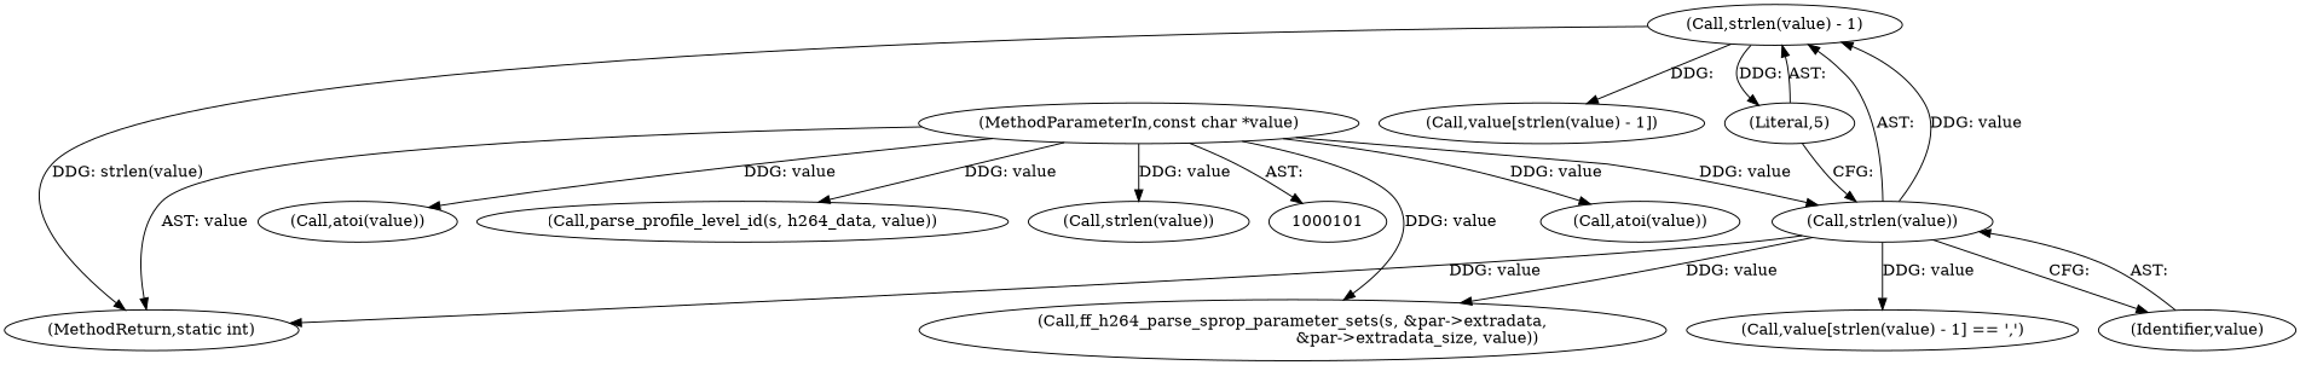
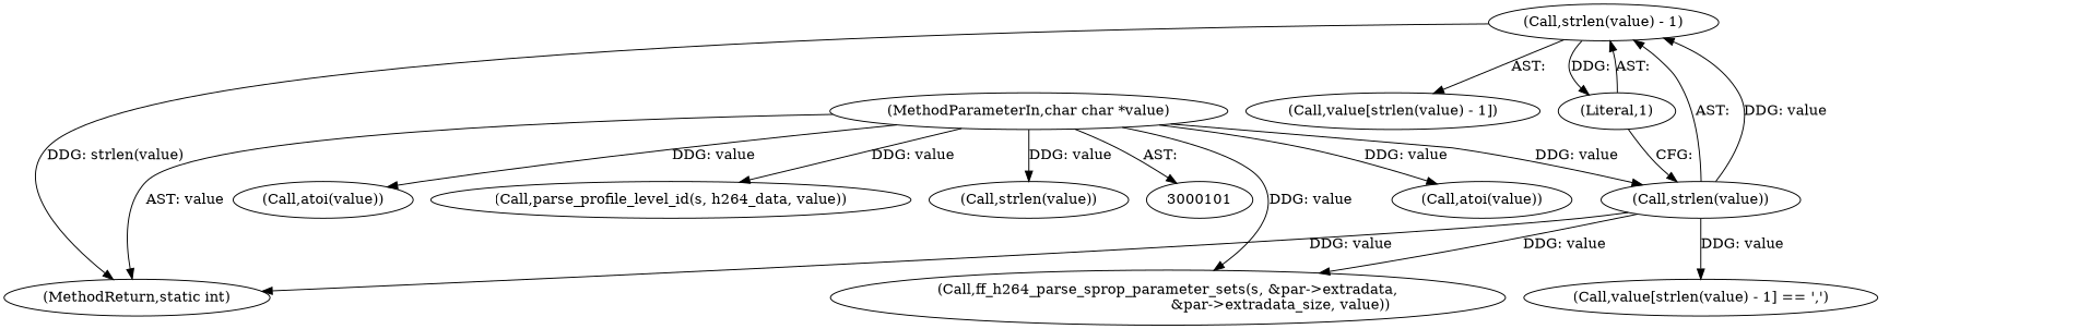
  digraph {
    n1 [label="(Call,strlen(value) - 1)"]
    n2 [label="(MethodReturn,static int)"]
-   n3 [label="(Literal,5)"]
+   n3 [label="(Literal,1)"]
    n4 [label="(Call,value[strlen(value) - 1])"]
    n5 [label="(Call,strlen(value))"]
-   n6 [label="(Identifier,value)"]
    n7 [label="(Call,value[strlen(value) - 1] == ',')"]
    n8 [label="(Call,ff_h264_parse_sprop_parameter_sets(s, &par->extradata,\n                                                 &par->extradata_size, value))"]
-   n9 [label="(MethodParameterIn,const char *value)"]
+   n9 [label="(MethodParameterIn,char char *value)"]
    n10 [label="(Call,atoi(value))"]
    n11 [label="(Call,atoi(value))"]
    n12 [label="(Call,parse_profile_level_id(s, h264_data, value))"]
    n13 [label="(Call,strlen(value))"]
-   1000101
+   1000101 [label=3000101]
    n1 -> n2 [label="DDG: strlen(value)"]
    n1 -> n3 [label="DDG: "]
-   n1 -> n4 [label="DDG: "]
+   n1 -> n4 [label="AST: "]
    n3 -> n1 [label="AST: "]
    n3 -> n5 [label="CFG: "]
    n5 -> n1 [label="AST: "]
    n5 -> n1 [label="DDG: value"]
    n5 -> n2 [label="DDG: value"]
-   n5 -> n6 [label="CFG: "]
    n5 -> n7 [label="DDG: value"]
    n5 -> n8 [label="DDG: value"]
-   n6 -> n5 [label="AST: "]
    n9 -> n2 [label="AST: value"]
    n9 -> n5 [label="DDG: value"]
    n9 -> n8 [label="DDG: value"]
    n9 -> n10 [label="DDG: value"]
    n9 -> n11 [label="DDG: value"]
    n9 -> n12 [label="DDG: value"]
    n9 -> n13 [label="DDG: value"]
    n9 -> 1000101 [label="AST: "]
  }
